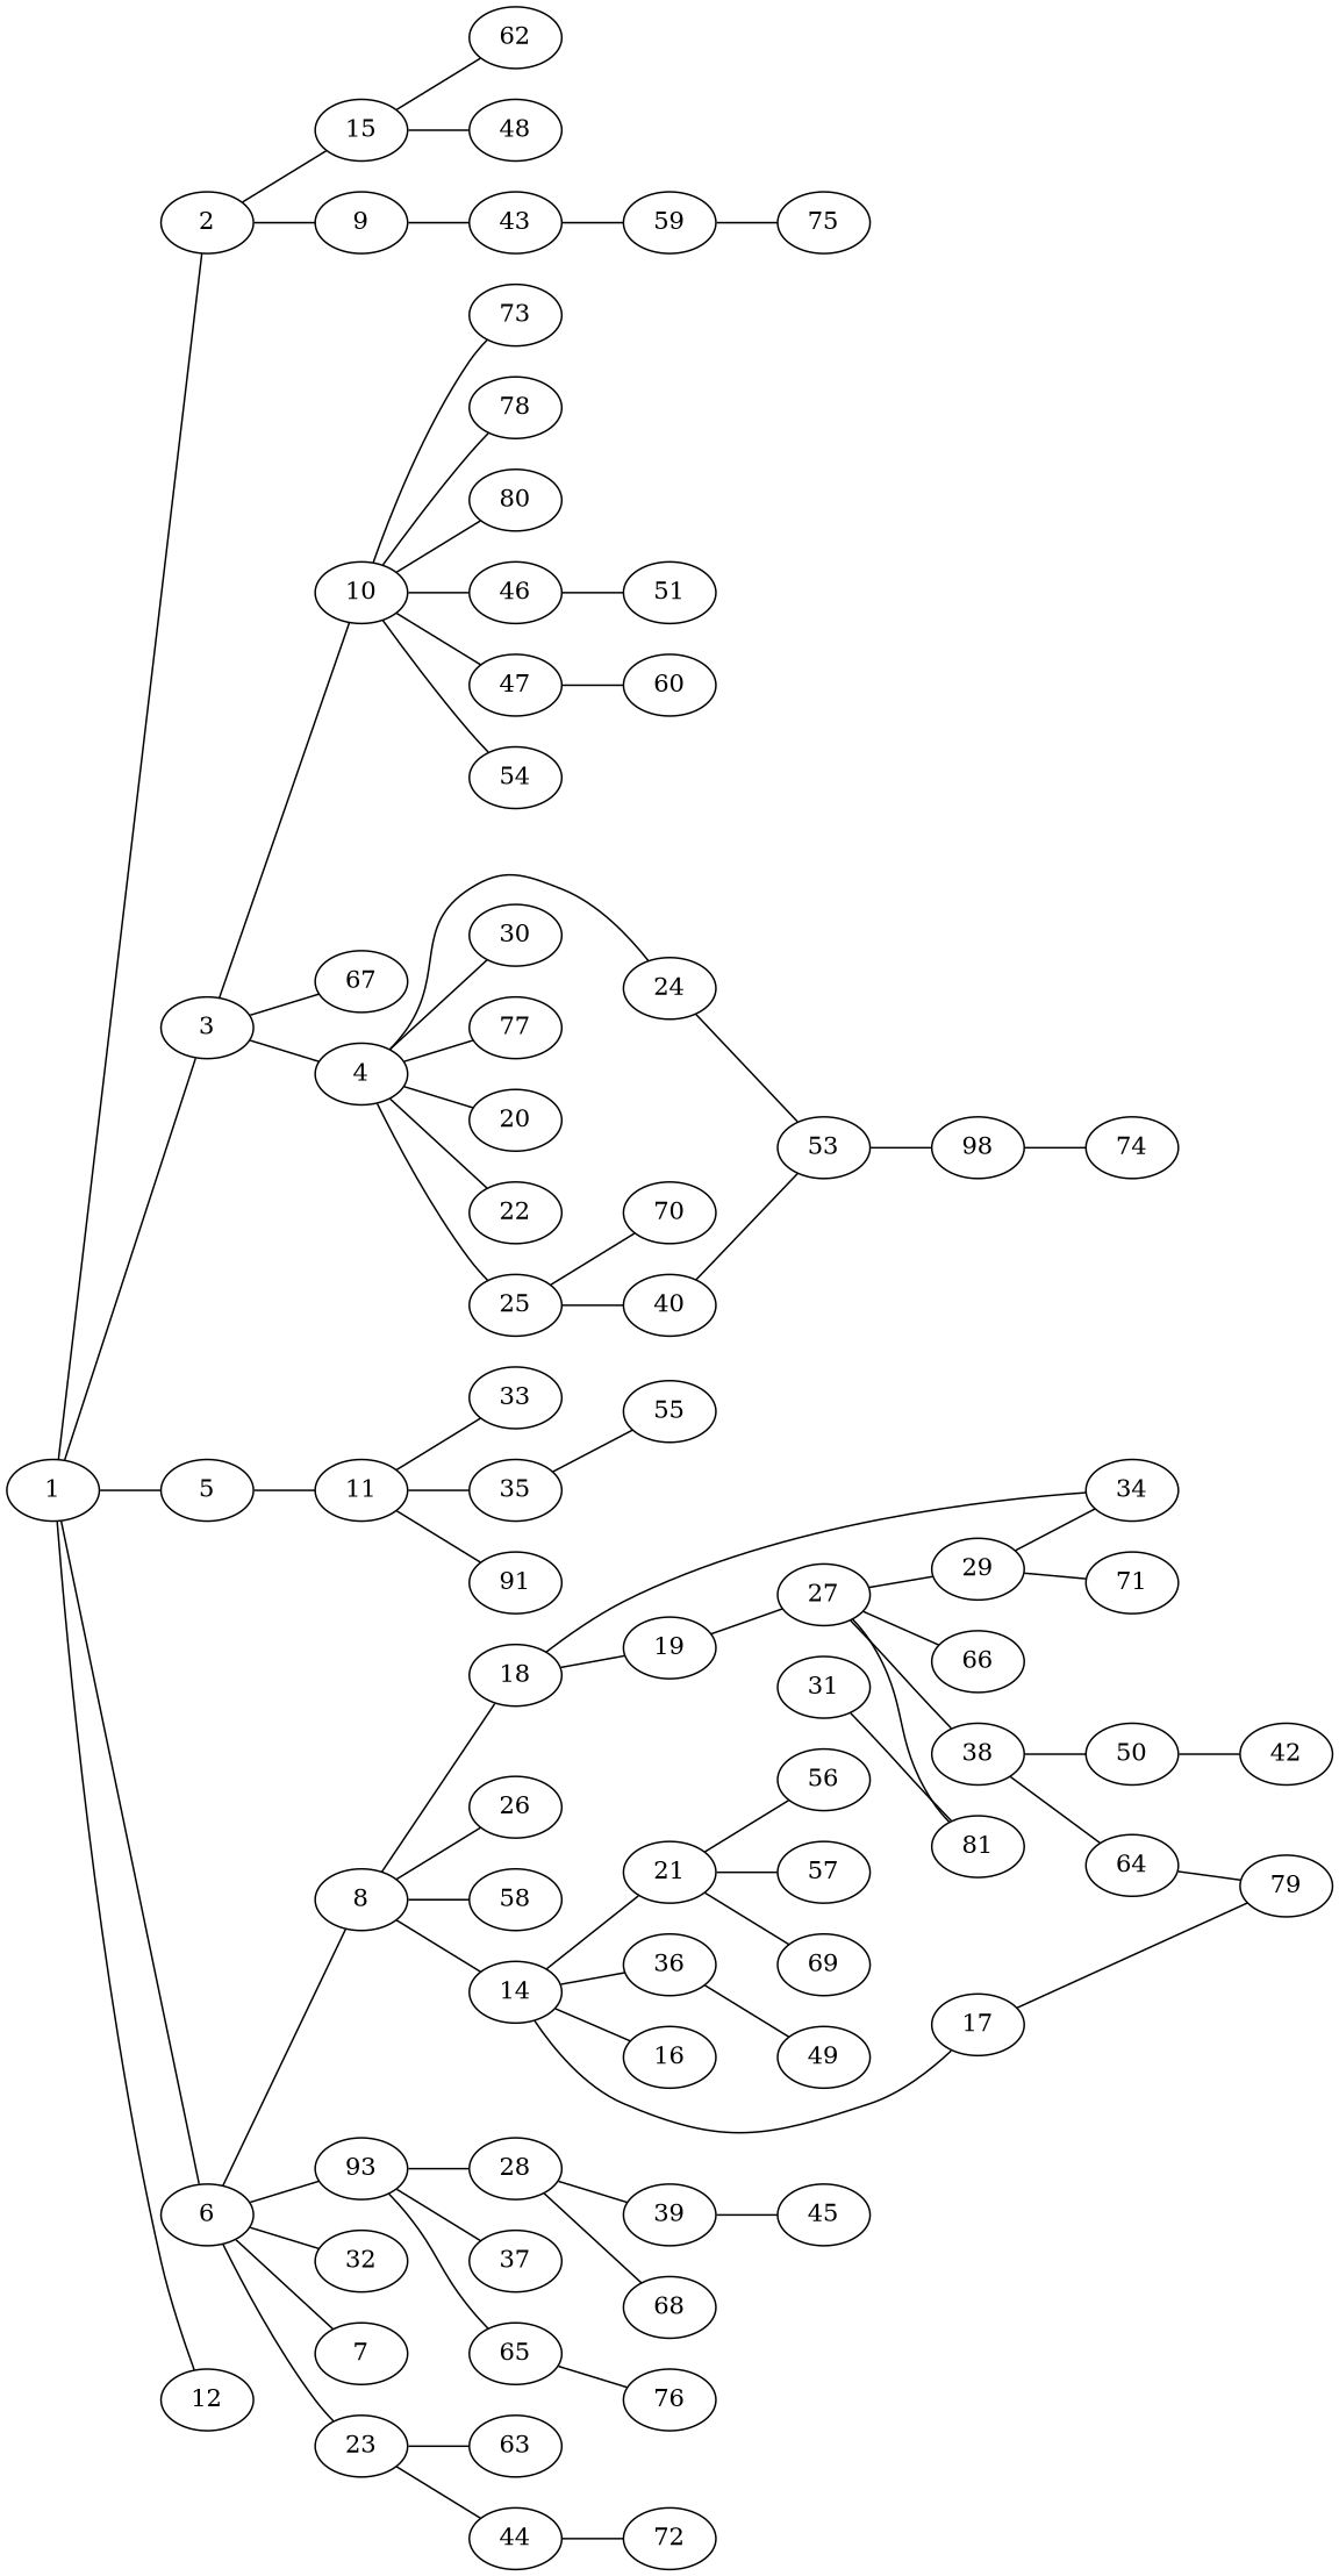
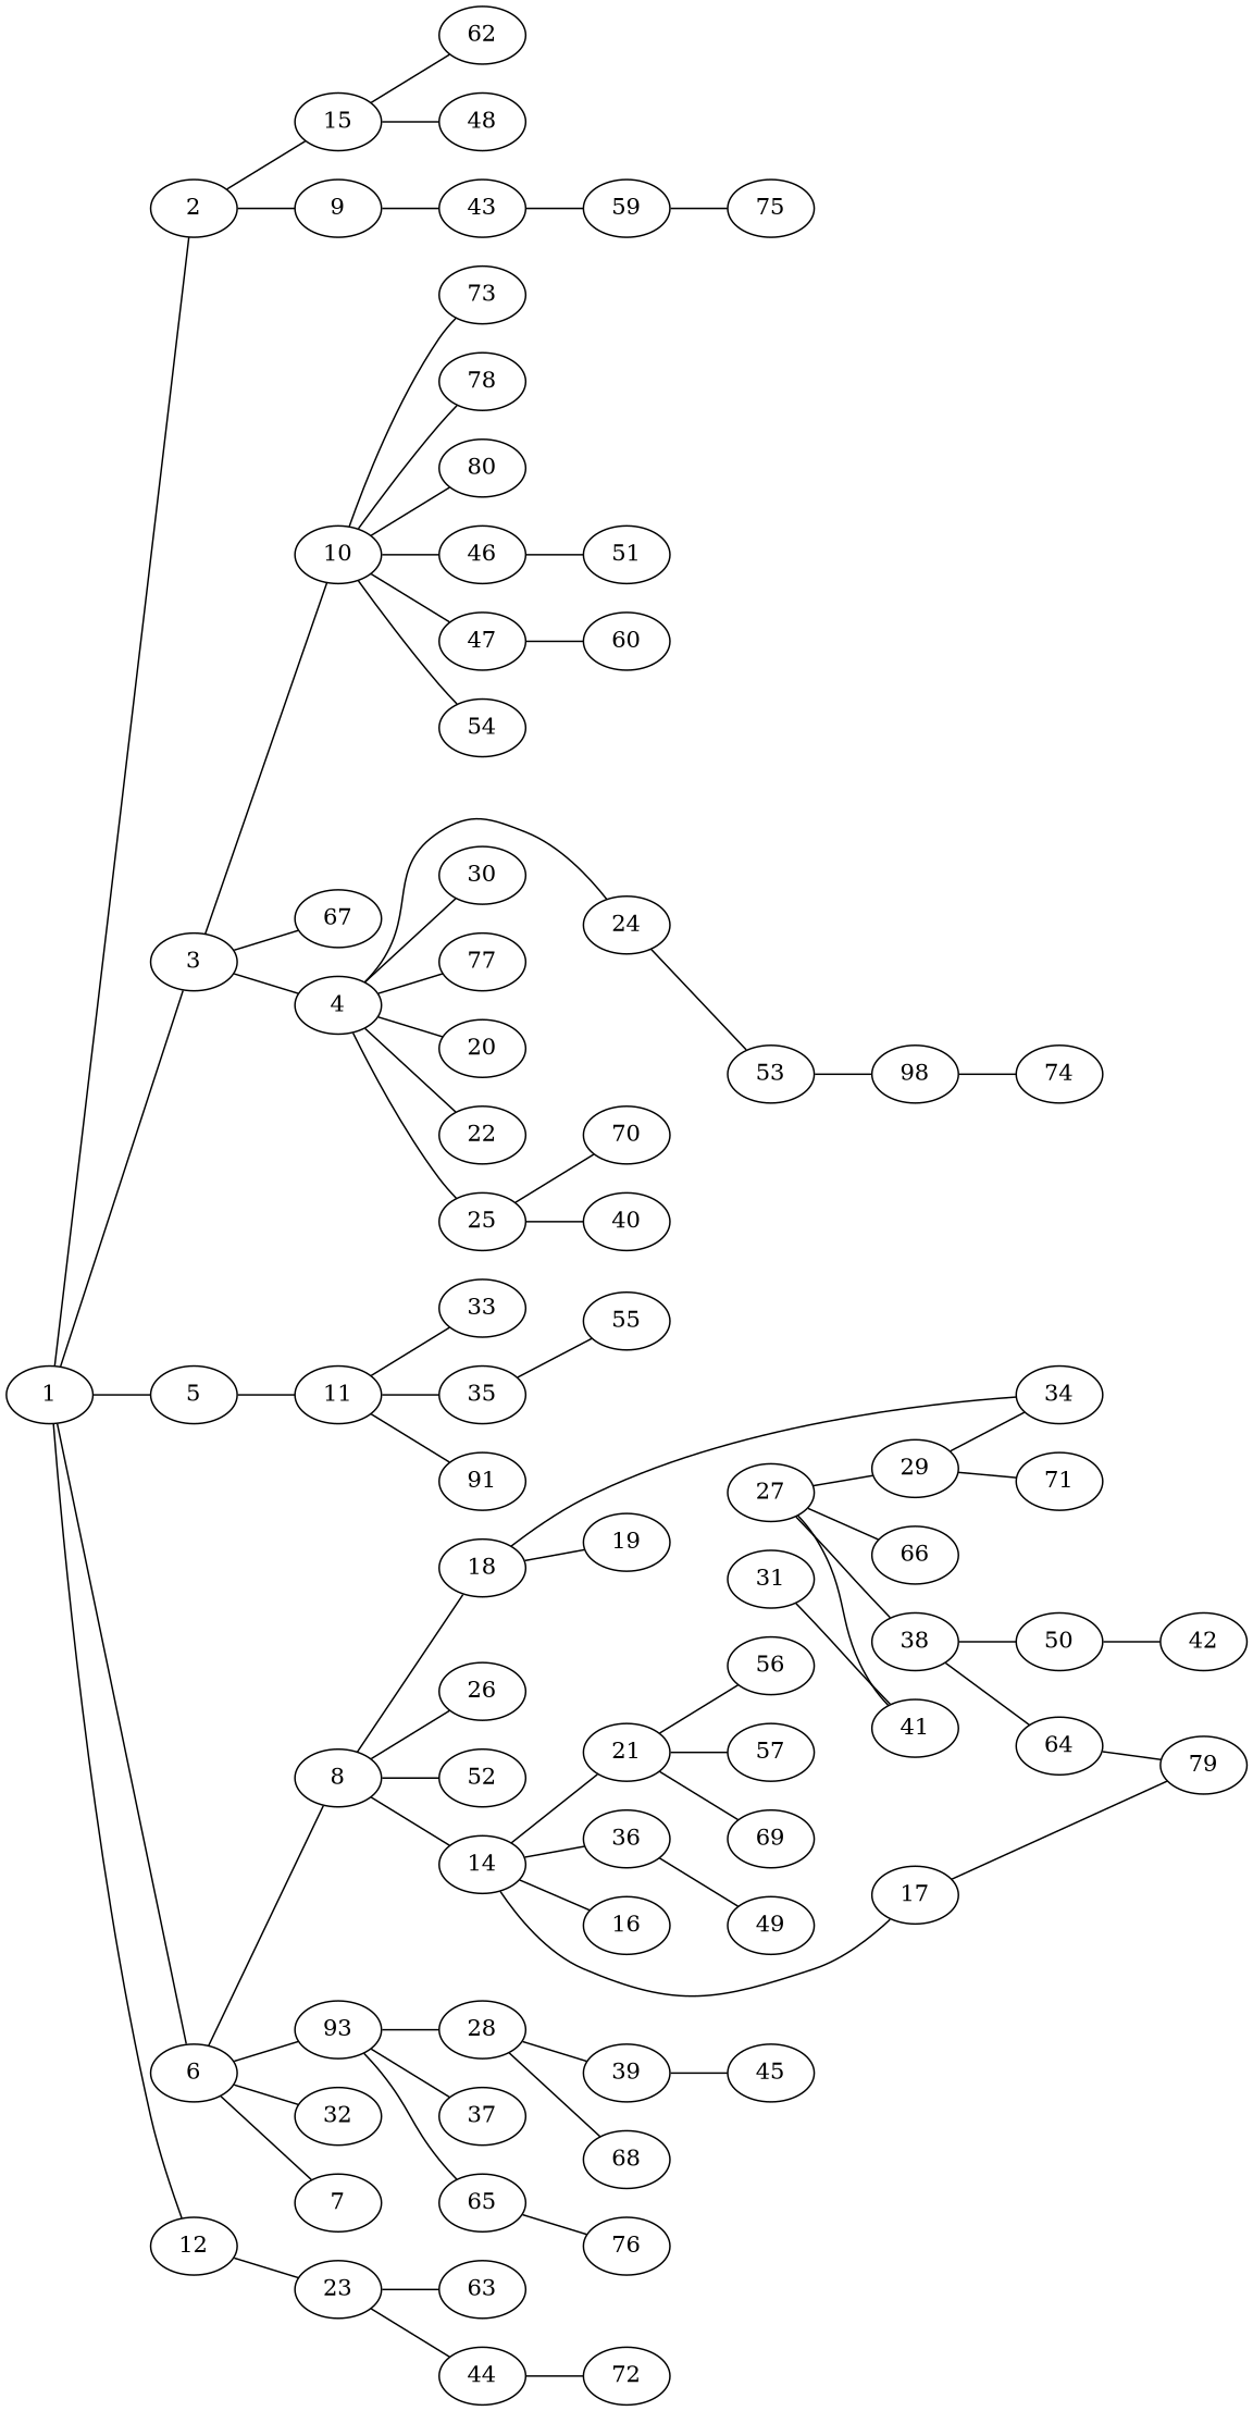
  graph {
    rankdir=LR
    1
    2
    3
    5
    6
    12
    9
    15
    4
    10
    67
    11
    7
    8
    n15 [label=93]
    32
    23
    43
    48
    62
    20
    22
    24
    25
    30
    77
    46
    47
    54
    73
    78
    80
    33
    35
    n35 [label=91]
    14
    18
    26
-   52 [label=58]
+   52
    28
    37
    65
    44
    63
    59
    53
    40
    70
    51
    60
    n51 [label=98]
    55
    16
    17
    21
    36
    19
    34
    39
    68
    76
    79
    56
    57
    69
    49
    27
    75
    72
    31
-   41 [label=81]
+   41
    45
    29
    38
    66
    71
    50
    64
    74
    42
    1 -- 2
    1 -- 3
    1 -- 5
    1 -- 6
    1 -- 12
    2 -- 9
    2 -- 15
    3 -- 4
    3 -- 10
    3 -- 67
    5 -- 11
    6 -- 7
    6 -- 8
    6 -- n15
    6 -- 32
-   6 -- 23
+   12 -- 23
    9 -- 43
    15 -- 48
    15 -- 62
    4 -- 20
    4 -- 22
    4 -- 24
    4 -- 25
    4 -- 30
    4 -- 77
    10 -- 46
    10 -- 47
    10 -- 54
    10 -- 73
    10 -- 78
    10 -- 80
    11 -- 33
    11 -- 35
    11 -- n35
    8 -- 14
    8 -- 18
    8 -- 26
    8 -- 52
    n15 -- 28
    n15 -- 37
    n15 -- 65
    23 -- 44
    23 -- 63
    43 -- 59
    24 -- 53
    25 -- 40
    25 -- 70
    46 -- 51
    47 -- 60
    35 -- 55
    14 -- 16
    14 -- 17
    14 -- 21
    14 -- 36
    18 -- 19
    18 -- 34
    28 -- 39
    28 -- 68
    65 -- 76
    44 -- 72
    59 -- 75
    53 -- n51
-   40 -- 53
    n51 -- 74
    17 -- 79
    21 -- 56
    21 -- 57
    21 -- 69
    36 -- 49
-   19 -- 27
    39 -- 45
    27 -- 41
    27 -- 29
    27 -- 38
    27 -- 66
    31 -- 41
    29 -- 34
    29 -- 71
    38 -- 50
    38 -- 64
    50 -- 42
    64 -- 79
  }
